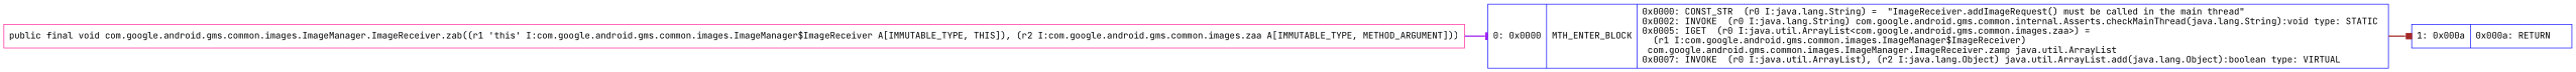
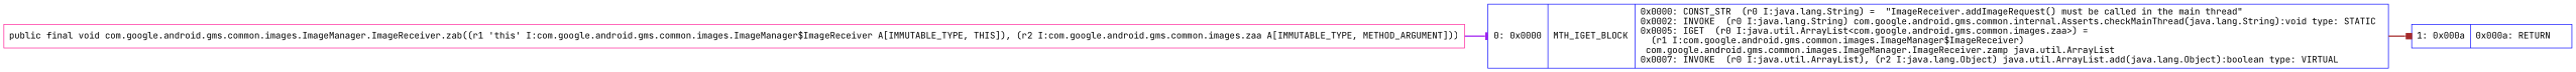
  digraph {
    rankdir=LR
    fontname="JetBrains Mono"
    node [shape=record color=blue fontname="JetBrains Mono"]
    edge [style=bold fontname="JetBrains Mono"]
-   n1 [label="{0\:\ 0x0000|MTH_ENTER_BLOCK\l|0x0000: CONST_STR  (r0 I:java.lang.String) =  \"ImageReceiver.addImageRequest() must be called in the main thread\" \l0x0002: INVOKE  (r0 I:java.lang.String) com.google.android.gms.common.internal.Asserts.checkMainThread(java.lang.String):void type: STATIC \l0x0005: IGET  (r0 I:java.util.ArrayList\<com.google.android.gms.common.images.zaa\>) = \l  (r1 I:com.google.android.gms.common.images.ImageManager$ImageReceiver)\l com.google.android.gms.common.images.ImageManager.ImageReceiver.zamp java.util.ArrayList \l0x0007: INVOKE  (r0 I:java.util.ArrayList), (r2 I:java.lang.Object) java.util.ArrayList.add(java.lang.Object):boolean type: VIRTUAL \l}"]
+   n1 [label="{0\:\ 0x0000|MTH_IGET_BLOCK\l|0x0000: CONST_STR  (r0 I:java.lang.String) =  \"ImageReceiver.addImageRequest() must be called in the main thread\" \l0x0002: INVOKE  (r0 I:java.lang.String) com.google.android.gms.common.internal.Asserts.checkMainThread(java.lang.String):void type: STATIC \l0x0005: IGET  (r0 I:java.util.ArrayList\<com.google.android.gms.common.images.zaa\>) = \l  (r1 I:com.google.android.gms.common.images.ImageManager$ImageReceiver)\l com.google.android.gms.common.images.ImageManager.ImageReceiver.zamp java.util.ArrayList \l0x0007: INVOKE  (r0 I:java.util.ArrayList), (r2 I:java.lang.Object) java.util.ArrayList.add(java.lang.Object):boolean type: VIRTUAL \l}"]
    n2 [label="{1\:\ 0x000a|0x000a: RETURN   \l}"]
    n3 [label="{public final void com.google.android.gms.common.images.ImageManager.ImageReceiver.zab((r1 'this' I:com.google.android.gms.common.images.ImageManager$ImageReceiver A[IMMUTABLE_TYPE, THIS]), (r2 I:com.google.android.gms.common.images.zaa A[IMMUTABLE_TYPE, METHOD_ARGUMENT])) }" color=deeppink]
    n1 -> n2 [color=brown arrowhead=box]
    n3 -> n1 [color=purple arrowhead=tee]
  }
